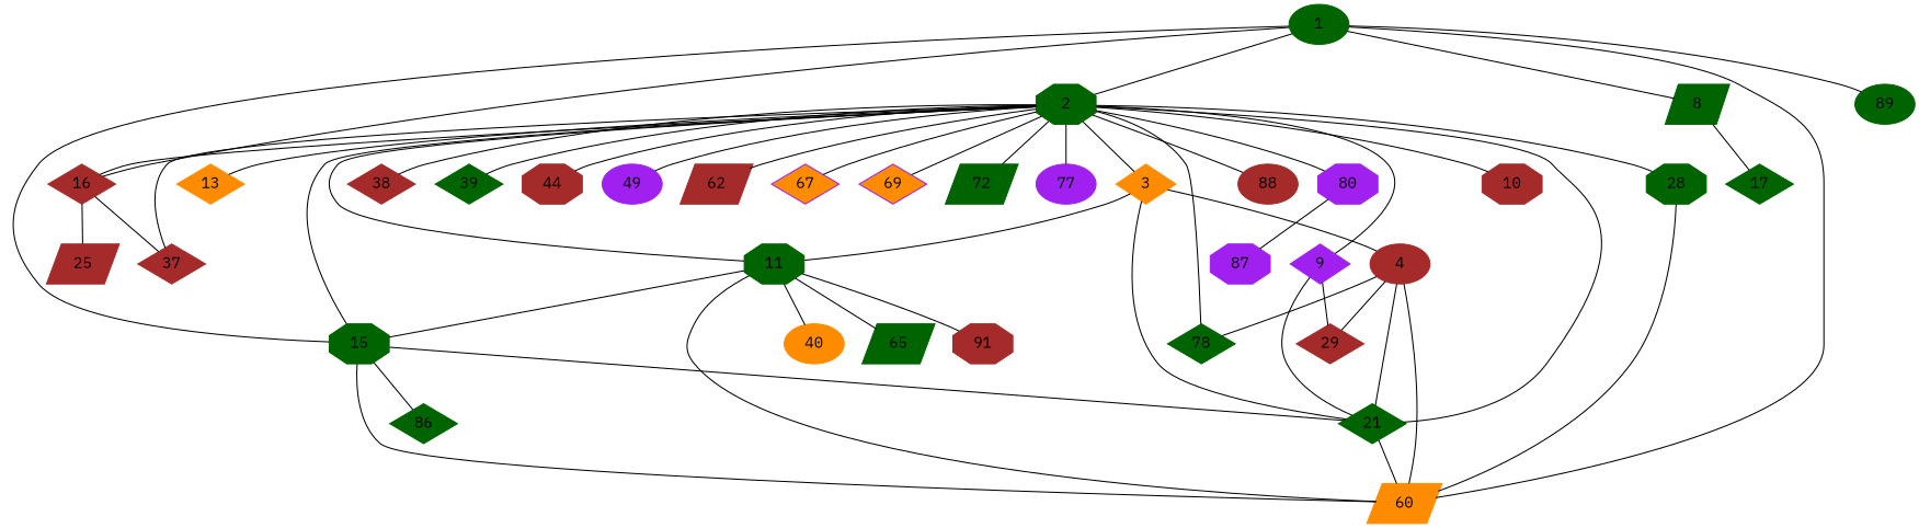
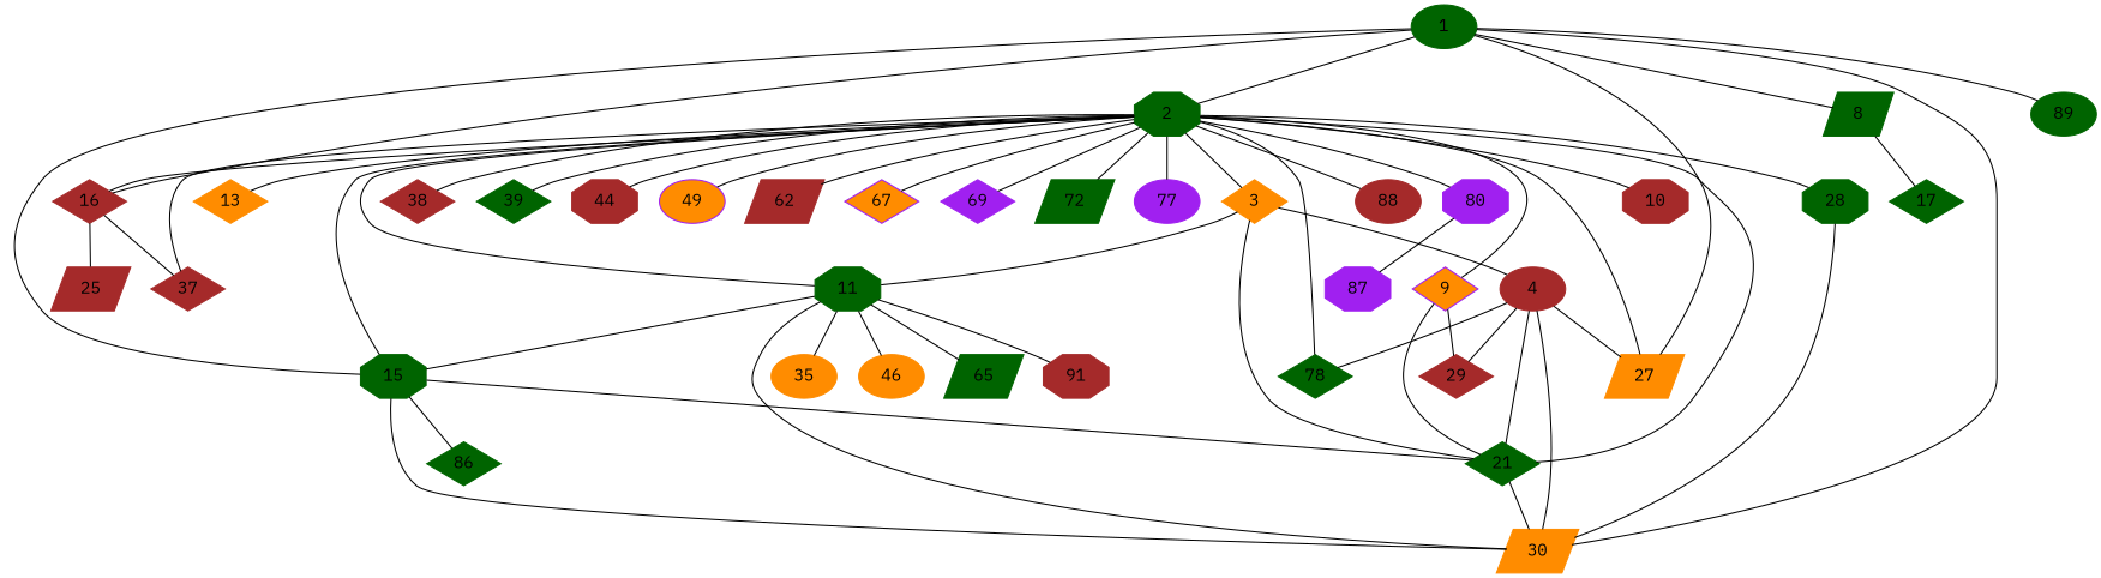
  graph {
    fontname="IBM Plex Mono"
    node [color=darkgreen fontname="IBM Plex Mono" shape=diamond style=filled]
    edge [fontname="IBM Plex Mono"]
    1 [shape=ellipse super="+5"]
    2 [shape=octagon super="+6+59"]
    8 [shape=parallelogram]
    15 [shape=octagon super="+50+36"]
    16 [color=brown super="+58+42+19"]
-   30 [color=darkorange shape=parallelogram super="+54" label=60]
+   27 [color=darkorange shape=parallelogram super="+56"]
+   30 [color=darkorange shape=parallelogram super="+54"]
    89 [shape=ellipse]
    3 [color=darkorange super="+18"]
-   9 [color=purple super="+14"]
+   9 [color=purple super="+14" fillcolor=darkorange]
    10 [color=brown shape=octagon]
    11 [shape=octagon super="+23"]
    13 [color=darkorange super="+57"]
    21 [super="+75+68+53+22+46"]
    28 [shape=octagon super="+41"]
    37 [color=brown super="+83+74"]
    38 [color=brown]
    39
    44 [color=brown shape=octagon]
-   49 [color=purple shape=ellipse]
+   49 [color=purple shape=ellipse fillcolor=darkorange]
    62 [color=brown shape=parallelogram super="+97"]
    67 [color=purple fillcolor=darkorange]
-   69 [color=purple fillcolor=darkorange]
+   69 [color=purple]
    72 [shape=parallelogram]
    77 [color=purple shape=ellipse]
    78 [super="+92"]
    80 [color=purple shape=octagon]
    88 [color=brown shape=ellipse]
    17
    86
    25 [color=brown shape=parallelogram]
    4 [color=brown shape=ellipse super="+45+96+82+26+52"]
    29 [color=brown]
-   40 [color=darkorange shape=ellipse]
+   35 [color=darkorange shape=ellipse]
+   40 [color=darkorange shape=ellipse label=46]
    65 [shape=parallelogram]
    91 [color=brown shape=octagon]
    87 [color=purple shape=octagon]
    1 -- 2
    1 -- 8
    1 -- 15 [weight=2]
    1 -- 16
+   1 -- 27
    1 -- 30
    1 -- 89
    2 -- 15
    2 -- 16
+   2 -- 27 [weight=2]
    2 -- 3
    2 -- 9
    2 -- 10
    2 -- 11
    2 -- 13
    2 -- 21 [weight=2]
    2 -- 28 [weight=2]
    2 -- 37
    2 -- 38
    2 -- 39
    2 -- 44
    2 -- 49
    2 -- 62
    2 -- 67
    2 -- 69
    2 -- 72
    2 -- 77
    2 -- 78
    2 -- 80
    2 -- 88
    8 -- 17
    15 -- 30
    15 -- 21
    15 -- 86
    16 -- 37
    16 -- 25
    3 -- 11
    3 -- 21
    3 -- 4
    9 -- 21
    9 -- 29
    11 -- 15
    11 -- 30
+   11 -- 35
    11 -- 40
    11 -- 65
    11 -- 91
    21 -- 30
    28 -- 30
    80 -- 87
+   4 -- 27
    4 -- 30
    4 -- 21
    4 -- 78
    4 -- 29
  }
